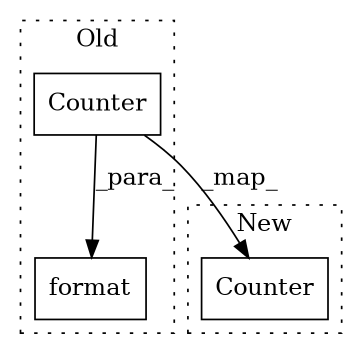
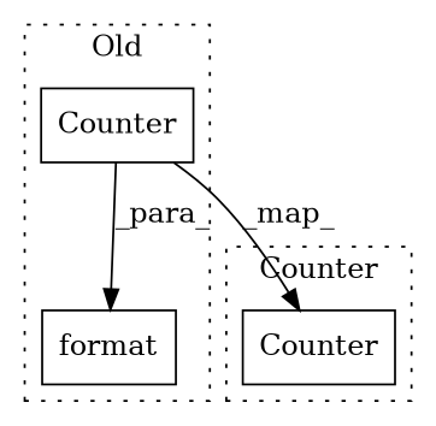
  digraph {
    node [a=32 l="8,1" shape=box]
    n1 [label=Counter s="2490,2509"]
    n2 [l="7,1" label=format s="2483,2510"]
    n3 [label=Counter s="2483,2502"]
    subgraph cluster_1 {
      label=Old
      style=dotted
      n1
      n2
    }
    subgraph cluster_2 {
-     label=New
+     label=Counter
      style=dotted
      n3
    }
    n1 -> n2 [label=_para_]
    n1 -> n3 [label=_map_]
  }
